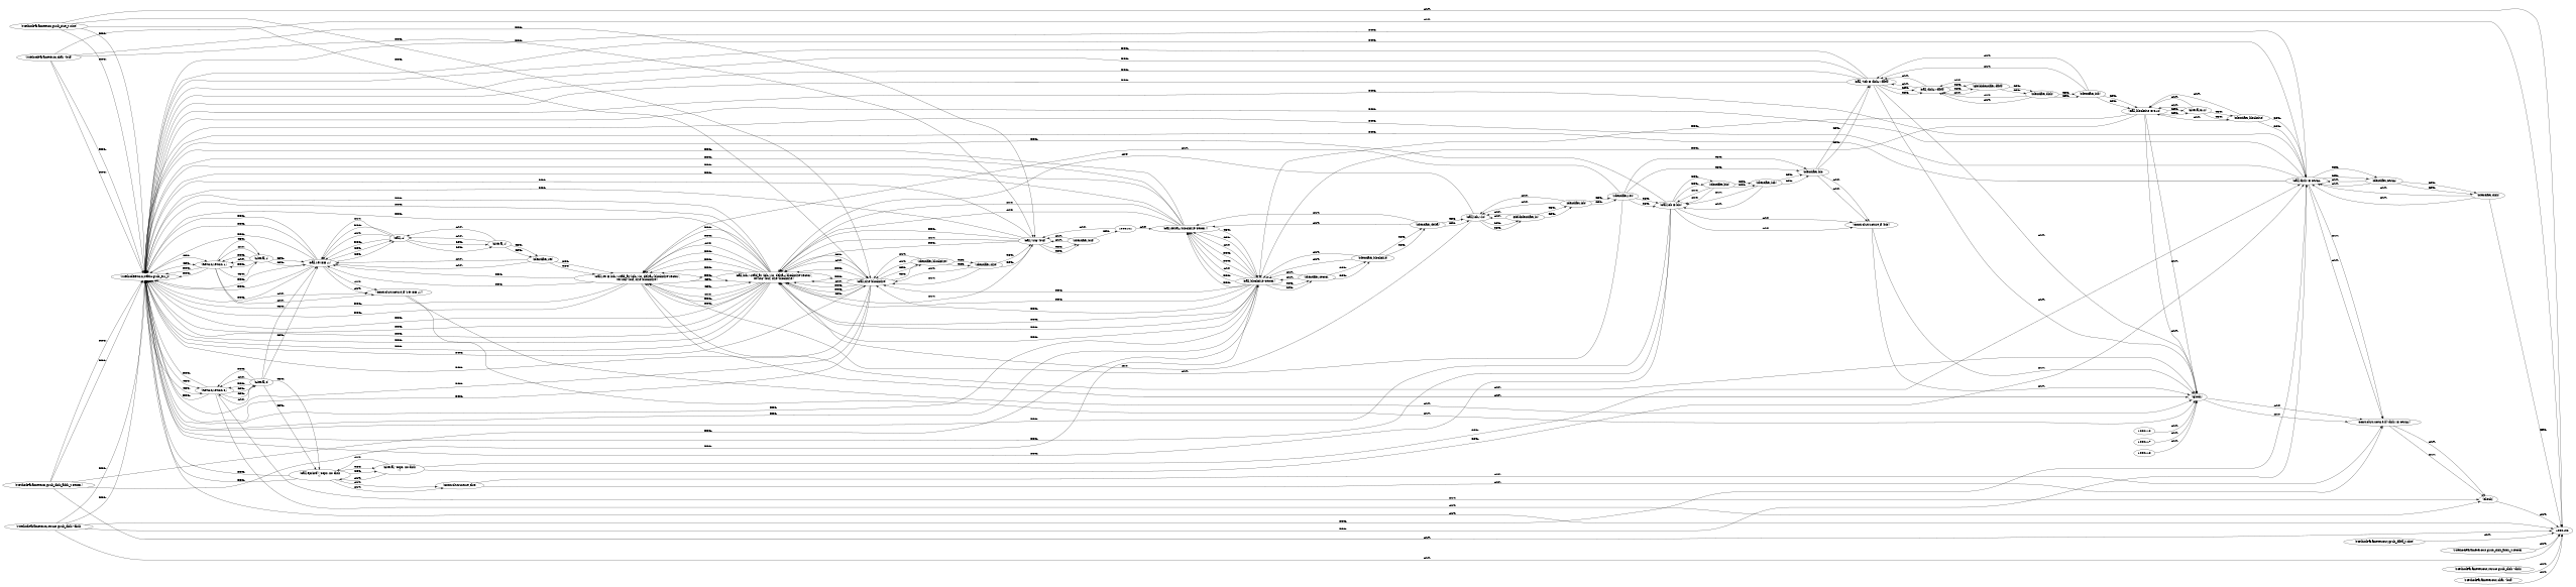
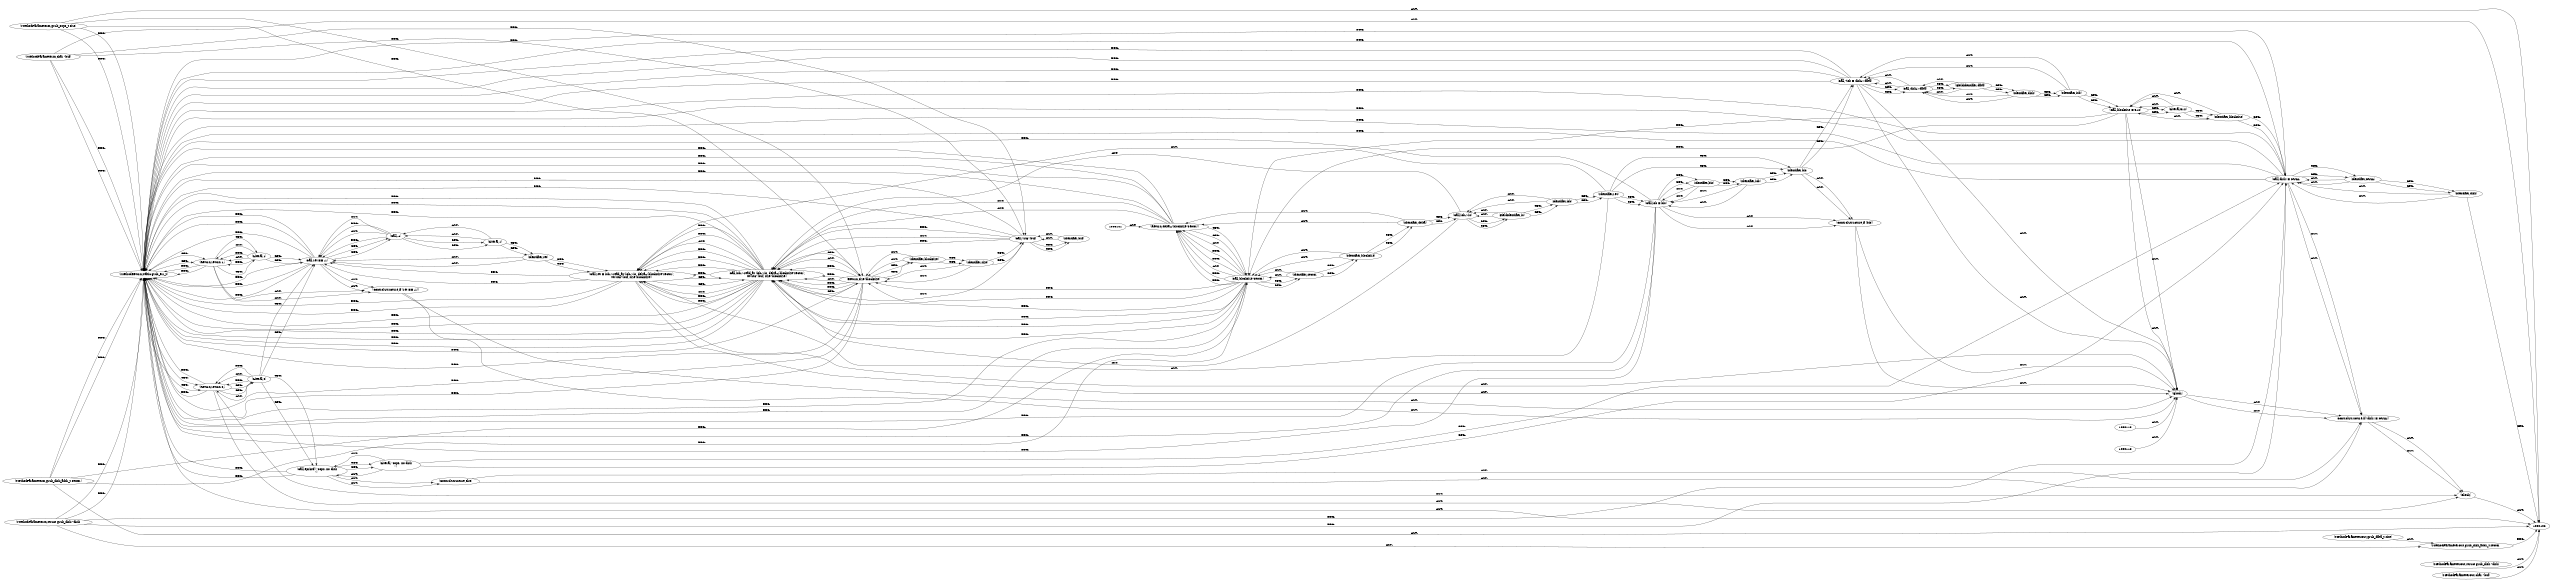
  digraph {
    rankdir=LR
    n1 [label="(MethodReturn,static grub_err_t)"]
    n2 [label="(Return,return 1;)"]
    n3 [label="(Return,return 0;)"]
    1000102
    n5 [label="(Literal,1)"]
    n6 [label="(ControlStructure,if (ret == -1))"]
    n7 [label="(Block,)"]
    n8 [label="(Literal,0)"]
    n9 [label="(MethodParameterIn,struct grub_disk *disk)"]
    n10 [label="(Call,disk != NULL)"]
    n11 [label="(ControlStructure,if (disk != NULL))"]
    n12 [label="(Identifier,NULL)"]
    n13 [label="(MethodParameterOut,struct grub_disk *disk)"]
    n14 [label="(MethodParameterIn,grub_disk_addr_t sector)"]
    n15 [label="(Call,blocksize*sector)"]
-   n16 [label="(Call,size*blocksize)"]
+   n16 [label="(Return,size*blocksize)"]
    n17 [label="(Call,iob->read_at (iob->io, delta+(blocksize*sector),\n\t\t\t(ut8*)buf, size*blocksize))"]
-   n18 [label="(Call,delta+(blocksize*sector))"]
+   n18 [label="(Return,delta+(blocksize*sector))"]
    n19 [label="(Identifier,sector)"]
    n20 [label="(MethodParameterOut,grub_disk_addr_t sector)"]
-   n21 [label="(MethodParameterIn,grub_size_t size)"]
+   n21 [label="(MethodParameterIn,grub_oops_t size)"]
    n22 [label="(Identifier,blocksize)"]
    n23 [label="(MethodParameterOut,grub_data_t size)"]
    n24 [label="(MethodParameterIn,char *buf)"]
    n25 [label="(Call,(ut8*)buf)"]
    n26 [label="(Identifier,buf)"]
    n27 [label="(MethodParameterOut,char *buf)"]
    n28 [label="(Call,ret == -1)"]
    n29 [label="(Call,-1)"]
    n30 [label="(Block,)"]
    n31 [label="(Literal,\"oops. no disk\n\")"]
    n32 [label="(Call,eprintf (\"oops. no disk\n\"))"]
    n33 [label="(ControlStructure,else)"]
    n34 [label="(Identifier,disk)"]
    n35 [label="(Call,blocksize = 512)"]
    n36 [label="(Literal,512)"]
    n37 [label="(Identifier,blocksize)"]
    n38 [label="(Call,*iob = disk->data)"]
    n39 [label="(Call,disk->data)"]
    n40 [label="(FieldIdentifier,data)"]
    n41 [label="(Identifier,iob)"]
    n42 [label="(Identifier,disk)"]
    n43 [label="(Call,iob = bio)"]
    n44 [label="(Identifier,bio)"]
    n45 [label="(ControlStructure,if (bio))"]
    n46 [label="(Identifier,iob)"]
    n47 [label="(Identifier,bio)"]
    n48 [label="(Call,ret = iob->read_at (iob->io, delta+(blocksize*sector),\n\t\t\t(ut8*)buf, size*blocksize))"]
    n49 [label="(Identifier,ret)"]
    n50 [label="(Call,iob->io)"]
    n51 [label="(FieldIdentifier,io)"]
    n52 [label="(Identifier,iob)"]
    n53 [label="(Identifier,delta)"]
    n54 [label="(Identifier,blocksize)"]
    n55 [label="(Identifier,size)"]
    1000141
    n57 [label="(Literal,1)"]
    n58 [label="(Identifier,ret)"]
    1000113
-   1000117
    1000118
    n1 -> n2 [label="CFG: "]
    n1 -> n2 [label="CFG: "]
    n1 -> n3 [label="CFG: "]
    n1 -> n3 [label="CFG: "]
    n1 -> 1000102 [label="AST: "]
    n2 -> n1 [label="DDG: "]
    n2 -> n1 [label="DDG: "]
    n2 -> n5 [label="CFG: "]
    n2 -> n5 [label="CFG: "]
    n2 -> n6 [label="AST: "]
    n2 -> n6 [label="AST: "]
    n3 -> n1 [label="DDG: "]
    n3 -> n1 [label="DDG: "]
    n3 -> n7 [label="AST: "]
    n3 -> n7 [label="AST: "]
    n3 -> n8 [label="CFG: "]
    n3 -> n8 [label="CFG: "]
    n5 -> n2 [label="AST: "]
    n5 -> n2 [label="DDG: "]
    n5 -> n2 [label="AST: "]
    n5 -> n2 [label="DDG: "]
    n5 -> n28 [label="CFG: "]
    n5 -> n28 [label="CFG: "]
    n6 -> n30 [label="AST: "]
    n6 -> n30 [label="AST: "]
    n7 -> 1000102 [label="AST: "]
    n8 -> n3 [label="AST: "]
    n8 -> n3 [label="DDG: "]
    n8 -> n3 [label="AST: "]
    n8 -> n3 [label="DDG: "]
    n8 -> n28 [label="CFG: "]
    n8 -> n28 [label="CFG: "]
    n8 -> n32 [label="CFG: "]
    n8 -> n32 [label="CFG: "]
    n9 -> n1 [label="DDG: "]
    n9 -> n1 [label="DDG: "]
-   n9 -> 1000102 [label="AST: "]
+   n9 -> n20 [label="AST: "]
    n9 -> n10 [label="DDG: "]
    n9 -> n10 [label="DDG: "]
    n10 -> n1 [label="DDG: "]
    n10 -> n1 [label="DDG: "]
    n10 -> n1 [label="DDG: "]
    n10 -> n1 [label="DDG: "]
    n10 -> n1 [label="DDG: "]
    n10 -> n1 [label="DDG: "]
    n10 -> n11 [label="AST: "]
    n10 -> n11 [label="AST: "]
    n10 -> n12 [label="CFG: "]
    n10 -> n12 [label="CFG: "]
    n11 -> n7 [label="AST: "]
    n11 -> n7 [label="AST: "]
    n12 -> n10 [label="AST: "]
    n12 -> n10 [label="AST: "]
    n12 -> n34 [label="CFG: "]
    n12 -> n34 [label="CFG: "]
    n13 -> 1000102 [label="AST: "]
    n14 -> n1 [label="DDG: "]
    n14 -> n1 [label="DDG: "]
    n14 -> 1000102 [label="AST: "]
    n14 -> n15 [label="DDG: "]
    n14 -> n15 [label="DDG: "]
    n15 -> n1 [label="DDG: "]
    n15 -> n1 [label="DDG: "]
    n15 -> n16 [label="DDG: "]
    n15 -> n16 [label="DDG: "]
    n15 -> n17 [label="DDG: "]
    n15 -> n17 [label="DDG: "]
    n15 -> n17 [label="DDG: "]
    n15 -> n17 [label="DDG: "]
    n15 -> n18 [label="AST: "]
    n15 -> n18 [label="DDG: "]
    n15 -> n18 [label="DDG: "]
    n15 -> n18 [label="AST: "]
    n15 -> n18 [label="DDG: "]
    n15 -> n18 [label="DDG: "]
    n15 -> n19 [label="CFG: "]
    n15 -> n19 [label="CFG: "]
    n16 -> n1 [label="DDG: "]
    n16 -> n1 [label="DDG: "]
    n16 -> n1 [label="DDG: "]
    n16 -> n1 [label="DDG: "]
    n16 -> n17 [label="AST: "]
    n16 -> n17 [label="DDG: "]
    n16 -> n17 [label="DDG: "]
    n16 -> n17 [label="AST: "]
    n16 -> n17 [label="DDG: "]
    n16 -> n17 [label="DDG: "]
    n16 -> n22 [label="CFG: "]
    n16 -> n22 [label="CFG: "]
    n17 -> n1 [label="DDG: "]
    n17 -> n1 [label="DDG: "]
    n17 -> n1 [label="DDG: "]
    n17 -> n1 [label="DDG: "]
    n17 -> n1 [label="DDG: "]
    n17 -> n1 [label="DDG: "]
    n17 -> n1 [label="DDG: "]
    n17 -> n1 [label="DDG: "]
    n17 -> n16 [label="CFG: "]
    n17 -> n16 [label="CFG: "]
    n17 -> n48 [label="AST: "]
    n17 -> n48 [label="DDG: "]
    n17 -> n48 [label="DDG: "]
    n17 -> n48 [label="DDG: "]
    n17 -> n48 [label="DDG: "]
    n17 -> n48 [label="AST: "]
    n17 -> n48 [label="DDG: "]
    n17 -> n48 [label="DDG: "]
    n17 -> n48 [label="DDG: "]
    n17 -> n48 [label="DDG: "]
    n18 -> n1 [label="DDG: "]
    n18 -> n1 [label="DDG: "]
    n18 -> n1 [label="DDG: "]
    n18 -> n1 [label="DDG: "]
    n18 -> n15 [label="CFG: "]
    n18 -> n15 [label="CFG: "]
    n18 -> n17 [label="AST: "]
    n18 -> n17 [label="AST: "]
    n19 -> n15 [label="AST: "]
    n19 -> n15 [label="AST: "]
    n19 -> n54 [label="CFG: "]
    n19 -> n54 [label="CFG: "]
-   n20 -> 1000102 [label="AST: "]
+   n20 -> 1000102 [label="DDG: "]
    n21 -> n1 [label="DDG: "]
    n21 -> n1 [label="DDG: "]
    n21 -> 1000102 [label="AST: "]
    n21 -> n16 [label="DDG: "]
    n21 -> n16 [label="DDG: "]
    n22 -> n16 [label="AST: "]
    n22 -> n16 [label="AST: "]
    n22 -> n55 [label="CFG: "]
    n22 -> n55 [label="CFG: "]
-   n23 -> 1000102 [label="AST: "]
+   n23 -> n20 [label="AST: "]
    n24 -> n1 [label="DDG: "]
    n24 -> n1 [label="DDG: "]
    n24 -> 1000102 [label="AST: "]
    n24 -> n25 [label="DDG: "]
    n24 -> n25 [label="DDG: "]
    n25 -> n1 [label="DDG: "]
    n25 -> n1 [label="DDG: "]
    n25 -> n17 [label="AST: "]
    n25 -> n17 [label="DDG: "]
    n25 -> n17 [label="AST: "]
    n25 -> n17 [label="DDG: "]
    n25 -> n26 [label="CFG: "]
    n25 -> n26 [label="CFG: "]
    n26 -> n25 [label="AST: "]
    n26 -> n25 [label="AST: "]
-   n26 -> 1000141 [label="CFG: "]
    n27 -> 1000102 [label="AST: "]
    n28 -> n1 [label="DDG: "]
    n28 -> n1 [label="DDG: "]
    n28 -> n1 [label="DDG: "]
    n28 -> n1 [label="DDG: "]
    n28 -> n1 [label="DDG: "]
    n28 -> n1 [label="DDG: "]
    n28 -> n6 [label="AST: "]
    n28 -> n6 [label="AST: "]
    n28 -> n29 [label="CFG: "]
    n28 -> n29 [label="CFG: "]
    n29 -> n28 [label="AST: "]
    n29 -> n28 [label="DDG: "]
    n29 -> n28 [label="AST: "]
    n29 -> n28 [label="DDG: "]
    n29 -> n57 [label="CFG: "]
    n29 -> n57 [label="CFG: "]
    n30 -> n11 [label="AST: "]
    n30 -> n11 [label="AST: "]
    n31 -> n10 [label="CFG: "]
    n31 -> n10 [label="CFG: "]
    n31 -> n32 [label="AST: "]
    n31 -> n32 [label="AST: "]
    n32 -> n1 [label="DDG: "]
    n32 -> n1 [label="DDG: "]
    n32 -> n31 [label="CFG: "]
    n32 -> n31 [label="CFG: "]
    n32 -> n33 [label="AST: "]
    n32 -> n33 [label="AST: "]
    n33 -> n11 [label="AST: "]
    n33 -> n11 [label="AST: "]
    n34 -> 1000102 [label="CFG: "]
    n34 -> n10 [label="AST: "]
    n34 -> n10 [label="AST: "]
    n35 -> n15 [label="DDG: "]
    n35 -> n15 [label="DDG: "]
    n35 -> n30 [label="AST: "]
    n35 -> n30 [label="AST: "]
    n35 -> n36 [label="CFG: "]
    n35 -> n36 [label="CFG: "]
    n36 -> n35 [label="AST: "]
    n36 -> n35 [label="AST: "]
    n36 -> n37 [label="CFG: "]
    n36 -> n37 [label="CFG: "]
    n37 -> n10 [label="CFG: "]
    n37 -> n10 [label="CFG: "]
    n37 -> n35 [label="AST: "]
    n37 -> n35 [label="AST: "]
    n38 -> n1 [label="DDG: "]
    n38 -> n1 [label="DDG: "]
    n38 -> n1 [label="DDG: "]
    n38 -> n1 [label="DDG: "]
    n38 -> n30 [label="AST: "]
    n38 -> n30 [label="AST: "]
    n38 -> n39 [label="CFG: "]
    n38 -> n39 [label="CFG: "]
    n39 -> n38 [label="AST: "]
    n39 -> n38 [label="AST: "]
    n39 -> n40 [label="CFG: "]
    n39 -> n40 [label="CFG: "]
    n40 -> n39 [label="AST: "]
    n40 -> n39 [label="AST: "]
    n40 -> n42 [label="CFG: "]
    n40 -> n42 [label="CFG: "]
    n41 -> n35 [label="CFG: "]
    n41 -> n35 [label="CFG: "]
    n41 -> n38 [label="AST: "]
    n41 -> n38 [label="AST: "]
    n42 -> n39 [label="AST: "]
    n42 -> n39 [label="AST: "]
    n42 -> n41 [label="CFG: "]
    n42 -> n41 [label="CFG: "]
    n43 -> n1 [label="DDG: "]
    n43 -> n1 [label="DDG: "]
    n43 -> n1 [label="DDG: "]
    n43 -> n1 [label="DDG: "]
    n43 -> n44 [label="CFG: "]
    n43 -> n44 [label="CFG: "]
    n43 -> n45 [label="AST: "]
    n43 -> n45 [label="AST: "]
    n44 -> n43 [label="AST: "]
    n44 -> n43 [label="AST: "]
    n44 -> n46 [label="CFG: "]
    n44 -> n46 [label="CFG: "]
    n45 -> n30 [label="AST: "]
    n45 -> n30 [label="AST: "]
    n46 -> n43 [label="AST: "]
    n46 -> n43 [label="AST: "]
    n46 -> n47 [label="CFG: "]
    n46 -> n47 [label="CFG: "]
    n47 -> n38 [label="CFG: "]
    n47 -> n38 [label="CFG: "]
    n47 -> n45 [label="AST: "]
    n47 -> n45 [label="AST: "]
    n48 -> n1 [label="DDG: "]
    n48 -> n1 [label="DDG: "]
    n48 -> n17 [label="CFG: "]
    n48 -> n17 [label="CFG: "]
    n48 -> n28 [label="DDG: "]
    n48 -> n28 [label="DDG: "]
    n48 -> n30 [label="AST: "]
    n48 -> n30 [label="AST: "]
    n49 -> n43 [label="CFG: "]
    n49 -> n43 [label="CFG: "]
    n49 -> n47 [label="CFG: "]
    n49 -> n47 [label="CFG: "]
    n49 -> n48 [label="AST: "]
    n49 -> n48 [label="AST: "]
    n50 -> n17 [label="AST: "]
    n50 -> n17 [label="AST: "]
    n50 -> n51 [label="CFG: "]
    n50 -> n51 [label="CFG: "]
    n51 -> n50 [label="AST: "]
    n51 -> n50 [label="AST: "]
    n51 -> n52 [label="CFG: "]
    n51 -> n52 [label="CFG: "]
    n52 -> n49 [label="CFG: "]
    n52 -> n49 [label="CFG: "]
    n52 -> n50 [label="AST: "]
    n52 -> n50 [label="AST: "]
    n53 -> n18 [label="AST: "]
    n53 -> n18 [label="AST: "]
    n53 -> n50 [label="CFG: "]
    n53 -> n50 [label="CFG: "]
    n54 -> n15 [label="AST: "]
    n54 -> n15 [label="AST: "]
    n54 -> n53 [label="CFG: "]
    n54 -> n53 [label="CFG: "]
    n55 -> n16 [label="AST: "]
    n55 -> n16 [label="AST: "]
    n55 -> n25 [label="CFG: "]
    n55 -> n25 [label="CFG: "]
    1000141 -> n18 [label="AST: "]
-   1000141 -> n25 [label="AST: "]
    n57 -> n29 [label="AST: "]
    n57 -> n29 [label="AST: "]
    n57 -> n58 [label="CFG: "]
    n57 -> n58 [label="CFG: "]
    n58 -> n28 [label="AST: "]
    n58 -> n28 [label="AST: "]
    n58 -> n48 [label="CFG: "]
    n58 -> n48 [label="CFG: "]
    1000113 -> n30 [label="AST: "]
-   1000117 -> n30 [label="AST: "]
    1000118 -> n30 [label="AST: "]
  }
